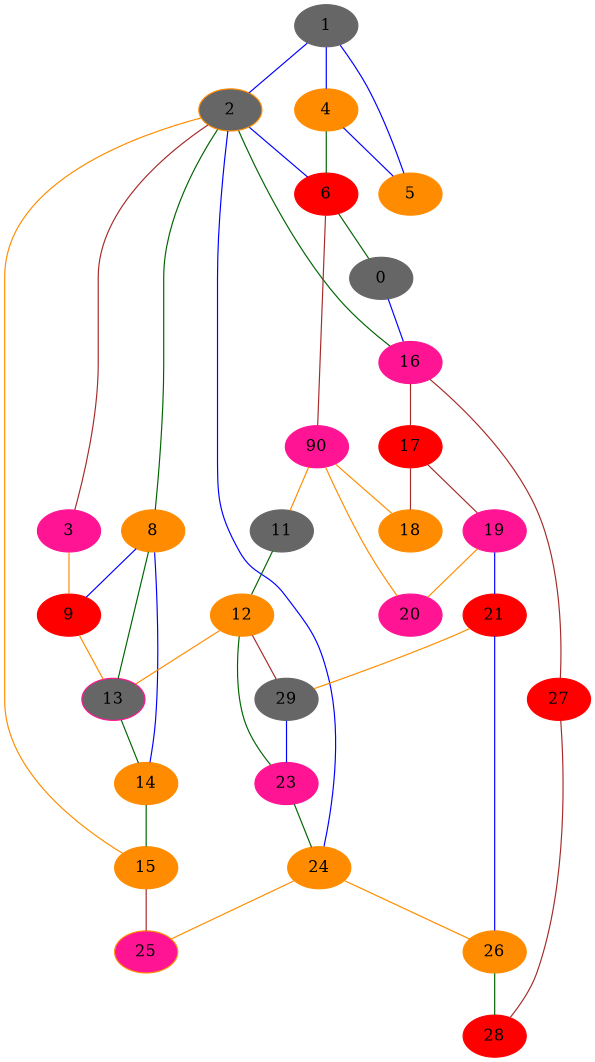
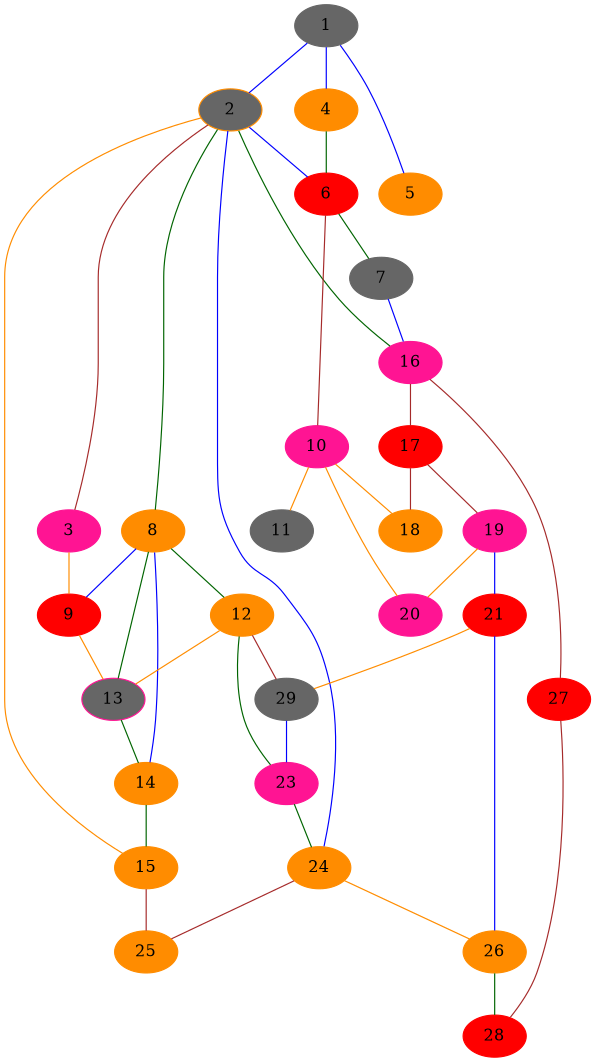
  graph {
    node [color=darkorange style=filled]
    edge [color=blue weight=1.0]
    1 [color=gray40]
    2 [fillcolor=gray40]
    4
    5
    3 [color=deeppink]
    6 [color=red]
    8
    15
    16 [color=deeppink]
    24
    9 [color=red]
-   10 [color=deeppink label=90]
-   7 [color=gray40 label=0]
+   10 [color=deeppink]
+   7 [color=gray40]
    14
    13 [color=deeppink fillcolor=gray40]
-   25 [fillcolor=deeppink]
+   25
    17 [color=red]
    27 [color=red]
    26
    11 [color=gray40]
    18
    20 [color=deeppink]
    12
    n24 [color=gray40 label=29]
    23 [color=deeppink]
    19 [color=deeppink]
    28 [color=red]
    21 [color=red]
    1 -- 2
    1 -- 4
    1 -- 5
    2 -- 3 [color=brown]
    2 -- 6
    2 -- 8 [color=darkgreen]
    2 -- 15 [color=darkorange]
    2 -- 16 [color=darkgreen weight=2.0]
    2 -- 24
-   4 -- 5
    4 -- 6 [color=darkgreen weight=2.0]
    3 -- 9 [color=darkorange weight=2.0]
    6 -- 10 [color=brown]
    6 -- 7 [color=darkgreen weight=2.0]
    8 -- 9 [weight=2.0]
    8 -- 14
    8 -- 13 [color=darkgreen]
    15 -- 25 [color=brown weight=2.0]
    16 -- 17 [color=brown weight=2.0]
    16 -- 27 [color=brown weight=2.0]
-   24 -- 25 [color=darkorange]
+   24 -- 25 [color=brown]
    24 -- 26 [color=darkorange weight=2.0]
    9 -- 13 [color=darkorange weight=2.0]
    10 -- 11 [color=darkorange weight=2.0]
    10 -- 18 [color=darkorange]
    10 -- 20 [color=darkorange]
    7 -- 16
    14 -- 15 [color=darkgreen weight=2.0]
    13 -- 14 [color=darkgreen]
    17 -- 18 [color=brown weight=2.0]
    17 -- 19 [color=brown weight=2.0]
    27 -- 28 [color=brown weight=2.0]
    26 -- 28 [color=darkgreen weight=3.0]
-   11 -- 12 [color=darkgreen weight=2.0]
+   8 -- 12 [color=darkgreen weight=2.0]
    12 -- 13 [color=darkorange weight=2.0]
    12 -- n24 [color=brown]
    12 -- 23 [color=darkgreen]
    n24 -- 23
    23 -- 24 [color=darkgreen weight=2.0]
    19 -- 20 [color=darkorange weight=2.0]
    19 -- 21 [weight=2.0]
    21 -- 26 [weight=2.0]
    21 -- n24 [color=darkorange]
  }
